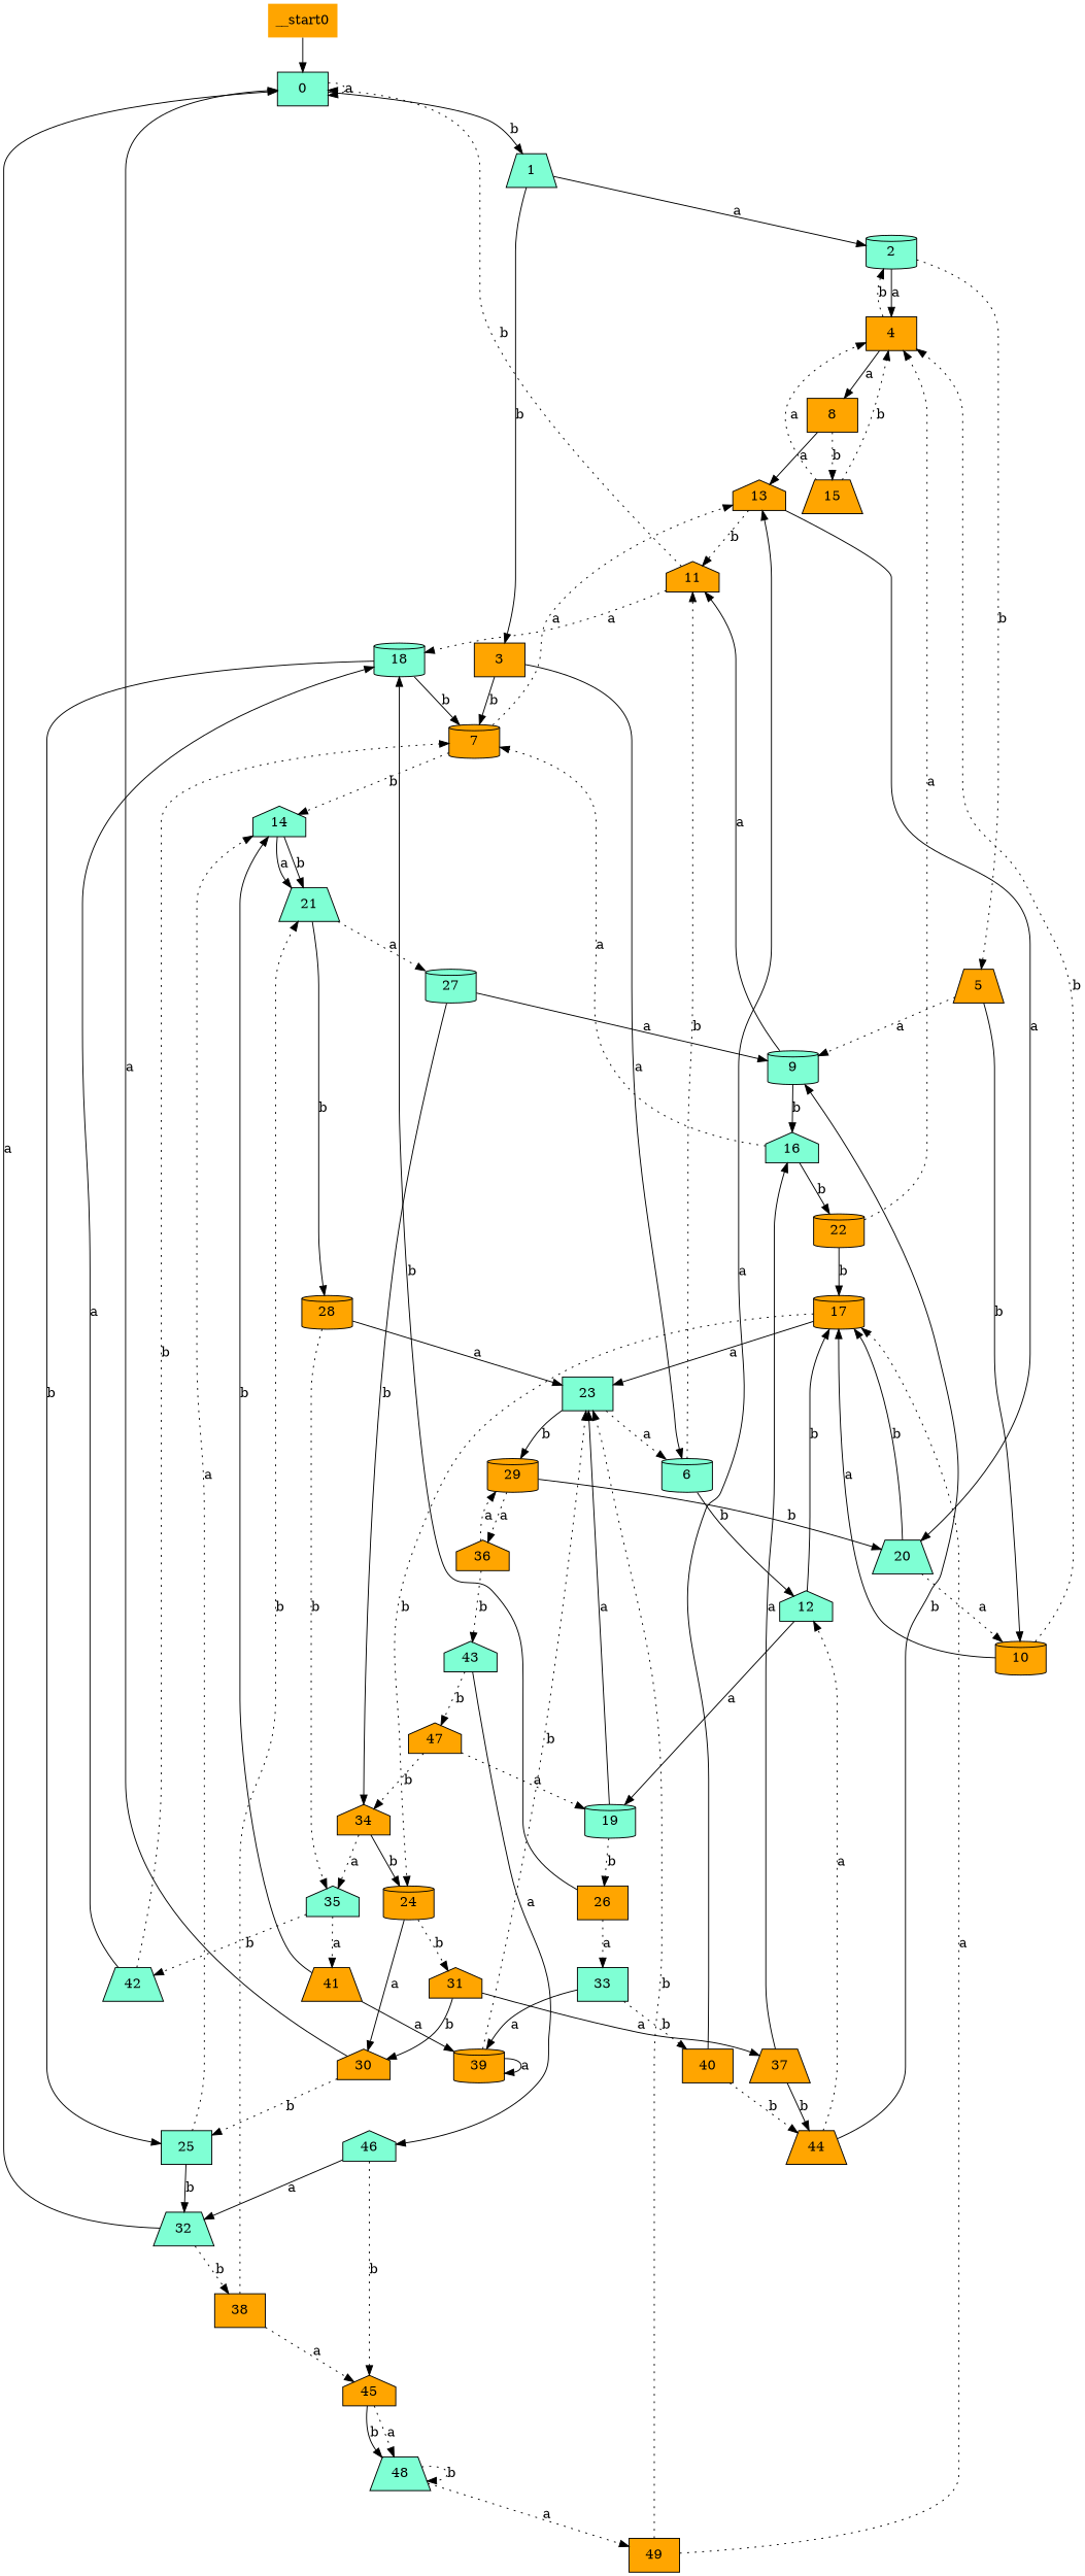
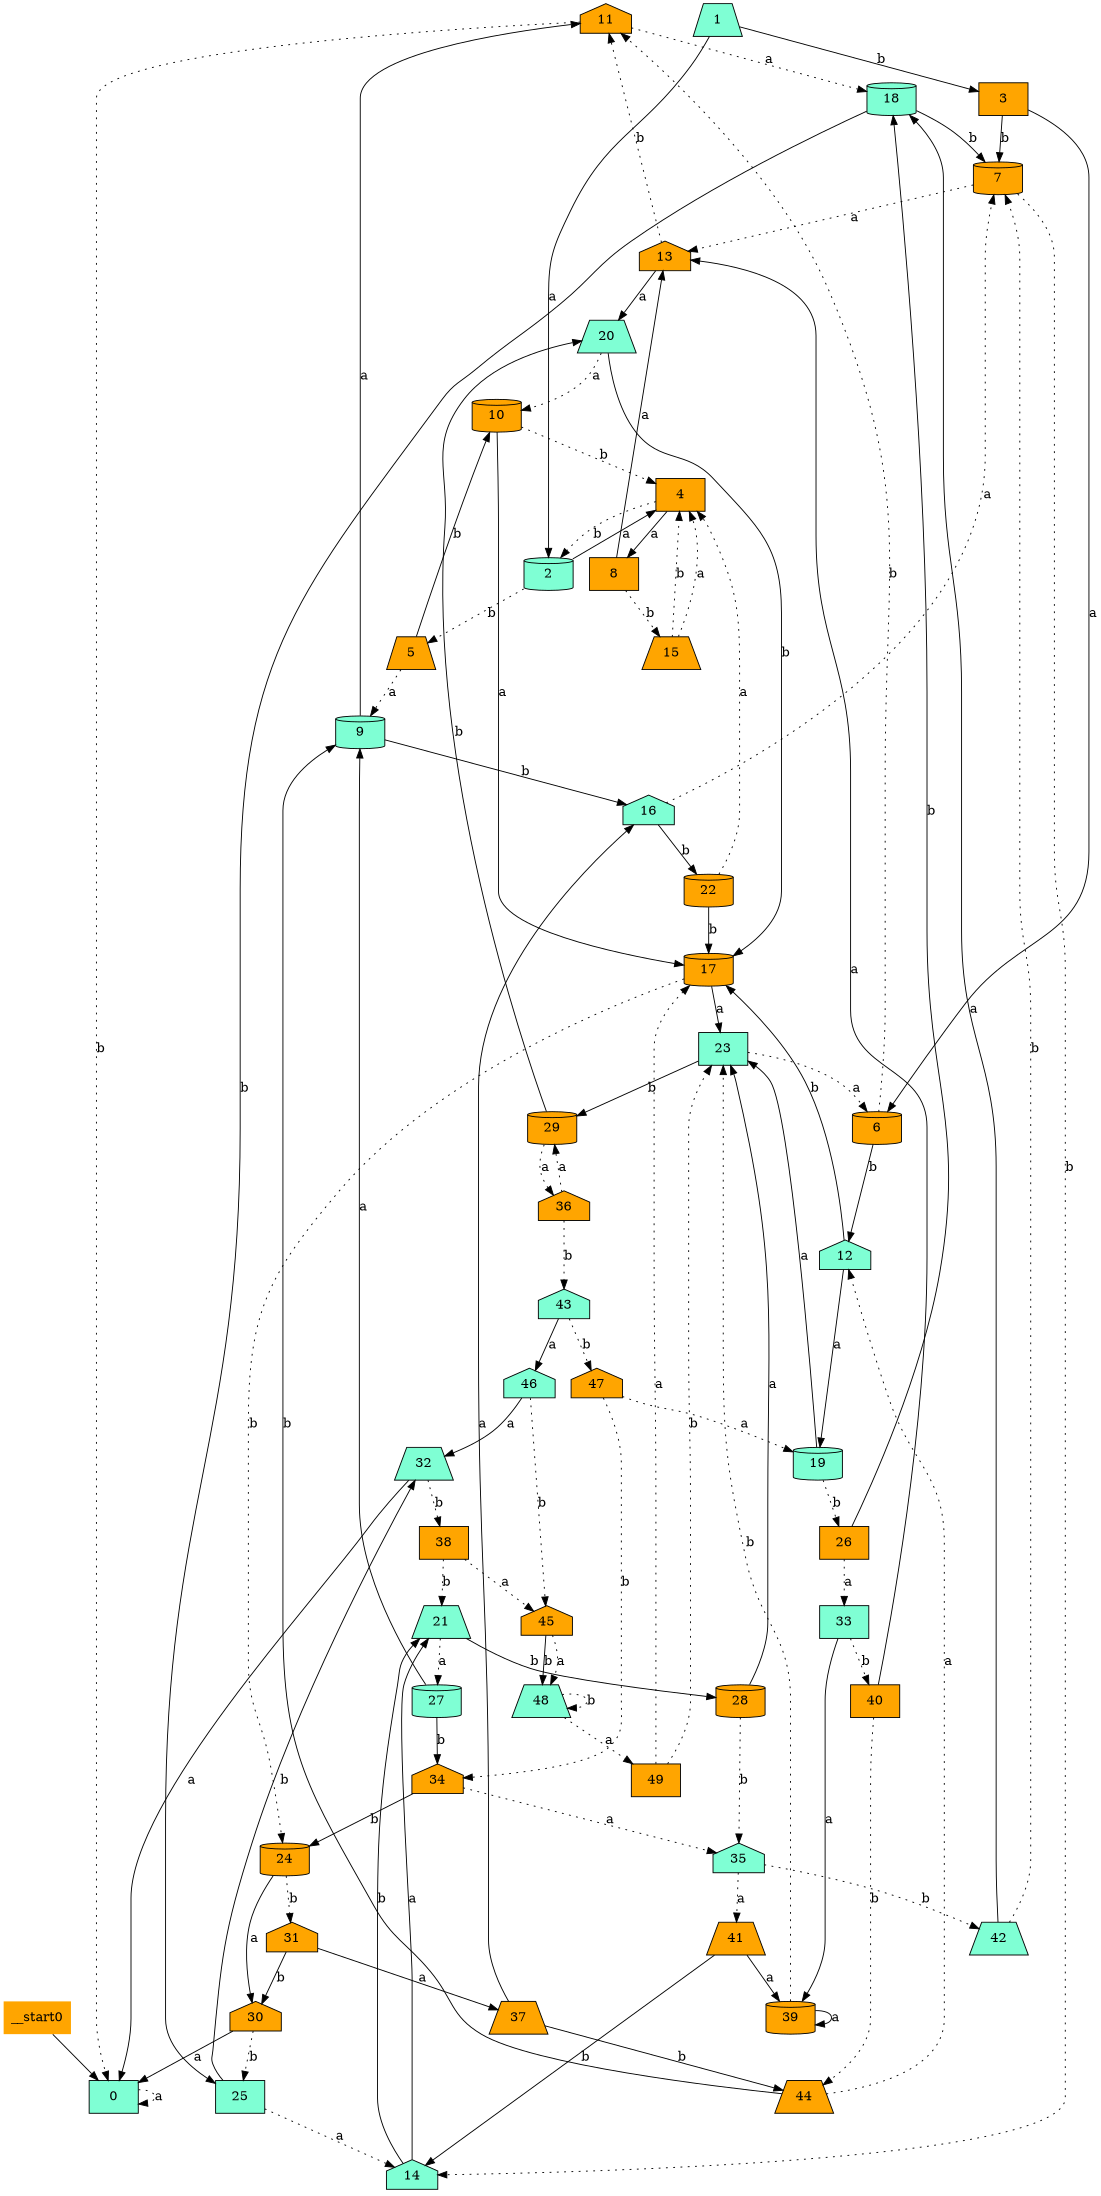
  digraph {
    node [fillcolor=orange shape=cylinder style=filled]
    edge [style=solid]
    __start0 [shape=none]
    0 [fillcolor=aquamarine shape=box]
    1 [fillcolor=aquamarine shape=trapezium]
    2 [fillcolor=aquamarine]
    3 [shape=box]
    4 [shape=box]
    5 [shape=trapezium]
-   6 [fillcolor=aquamarine]
+   6
    7
    8 [shape=box]
    9 [fillcolor=aquamarine]
    10
    11 [shape=house]
    12 [fillcolor=aquamarine shape=house]
    13 [shape=house]
    14 [fillcolor=aquamarine shape=house]
    15 [shape=trapezium]
    16 [fillcolor=aquamarine shape=house]
    17
    18 [fillcolor=aquamarine]
    19 [fillcolor=aquamarine]
    20 [fillcolor=aquamarine shape=trapezium]
    21 [fillcolor=aquamarine shape=trapezium]
    22
    23 [fillcolor=aquamarine shape=box]
    24
    25 [fillcolor=aquamarine shape=box]
    26 [shape=box]
    27 [fillcolor=aquamarine]
    28
    29
    30 [shape=house]
    31 [shape=house]
    32 [fillcolor=aquamarine shape=trapezium]
    33 [fillcolor=aquamarine shape=box]
    34 [shape=house]
    35 [fillcolor=aquamarine shape=house]
    36 [shape=house]
    37 [shape=trapezium]
    38 [shape=box]
    39
    40 [shape=box]
    41 [shape=trapezium]
    42 [fillcolor=aquamarine shape=trapezium]
    43 [fillcolor=aquamarine shape=house]
    44 [shape=trapezium]
    45 [shape=house]
    46 [fillcolor=aquamarine shape=house]
    47 [shape=house]
    48 [fillcolor=aquamarine shape=trapezium]
    49 [shape=box]
    __start0 -> 0
    0 -> 0 [label=a style=dotted]
-   0 -> 1 [label=b]
    1 -> 2 [label=a]
    1 -> 3 [label=b]
    2 -> 4 [label=a]
    2 -> 5 [label=b style=dotted]
    3 -> 6 [label=a]
    3 -> 7 [label=b]
    4 -> 2 [label=b style=dotted]
    4 -> 8 [label=a]
    5 -> 9 [label=a style=dotted]
    5 -> 10 [label=b]
    6 -> 11 [label=b style=dotted]
    6 -> 12 [label=b]
    7 -> 13 [label=a style=dotted]
    7 -> 14 [label=b style=dotted]
    8 -> 13 [label=a]
    8 -> 15 [label=b style=dotted]
    9 -> 11 [label=a]
    9 -> 16 [label=b]
    10 -> 4 [label=b style=dotted]
    10 -> 17 [label=a]
    11 -> 0 [label=b style=dotted]
    11 -> 18 [label=a style=dotted]
    12 -> 17 [label=b]
    12 -> 19 [label=a]
    13 -> 11 [label=b style=dotted]
    13 -> 20 [label=a]
    14 -> 21 [label=a]
    14 -> 21 [label=b]
    15 -> 4 [label=a style=dotted]
    15 -> 4 [label=b style=dotted]
    16 -> 7 [label=a style=dotted]
    16 -> 22 [label=b]
    17 -> 23 [label=a]
    17 -> 24 [label=b style=dotted]
    18 -> 7 [label=b]
    18 -> 25 [label=b]
    19 -> 23 [label=a]
    19 -> 26 [label=b style=dotted]
    20 -> 10 [label=a style=dotted]
    20 -> 17 [label=b]
    21 -> 27 [label=a style=dotted]
    21 -> 28 [label=b]
    22 -> 4 [label=a style=dotted]
    22 -> 17 [label=b]
    23 -> 6 [label=a style=dotted]
    23 -> 29 [label=b]
    24 -> 30 [label=a]
    24 -> 31 [label=b style=dotted]
    25 -> 14 [label=a style=dotted]
    25 -> 32 [label=b]
    26 -> 18 [label=b]
    26 -> 33 [label=a style=dotted]
    27 -> 9 [label=a]
    27 -> 34 [label=b]
    28 -> 23 [label=a]
    28 -> 35 [label=b style=dotted]
    29 -> 20 [label=b]
    29 -> 36 [label=a style=dotted]
    30 -> 0 [label=a]
    30 -> 25 [label=b style=dotted]
    31 -> 30 [label=b]
    31 -> 37 [label=a]
    32 -> 0 [label=a]
    32 -> 38 [label=b style=dotted]
    33 -> 39 [label=a]
    33 -> 40 [label=b style=dotted]
    34 -> 24 [label=b]
    34 -> 35 [label=a style=dotted]
    35 -> 41 [label=a style=dotted]
    35 -> 42 [label=b style=dotted]
    36 -> 29 [label=a style=dotted]
    36 -> 43 [label=b style=dotted]
    37 -> 16 [label=a]
    37 -> 44 [label=b]
    38 -> 21 [label=b style=dotted]
    38 -> 45 [label=a style=dotted]
    39 -> 23 [label=b style=dotted]
    39 -> 39 [label=a]
    40 -> 13 [label=a]
    40 -> 44 [label=b style=dotted]
    41 -> 14 [label=b]
    41 -> 39 [label=a]
    42 -> 7 [label=b style=dotted]
    42 -> 18 [label=a]
    43 -> 46 [label=a]
    43 -> 47 [label=b style=dotted]
    44 -> 9 [label=b]
    44 -> 12 [label=a style=dotted]
    45 -> 48 [label=a style=dotted]
    45 -> 48 [label=b]
    46 -> 32 [label=a]
    46 -> 45 [label=b style=dotted]
    47 -> 19 [label=a style=dotted]
    47 -> 34 [label=b style=dotted]
    48 -> 48 [label=b style=dotted]
    48 -> 49 [label=a style=dotted]
    49 -> 17 [label=a style=dotted]
    49 -> 23 [label=b style=dotted]
  }
